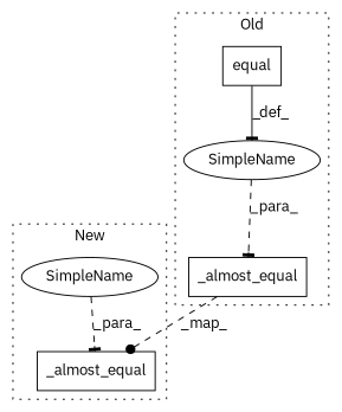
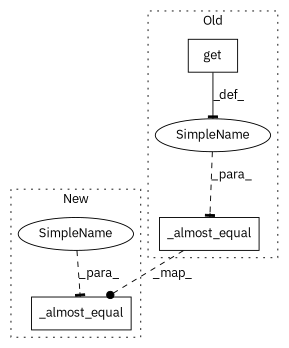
  digraph {
    fontname="IBM Plex Sans"
    node [a=32 l="14,1" shape=box fontname="IBM Plex Sans"]
    edge [style=dashed arrowhead=tee fontname="IBM Plex Sans"]
    n1 [label=_almost_equal s="5814,5843"]
-   n2 [l=5 label=equal s=5803]
+   n2 [l=5 label=get s=5803]
    n3 [a=42 l=6 label=SimpleName s=5771 shape=ellipse]
    n4 [label=_almost_equal s="5882,5911"]
    n5 [a=42 l=6 label=SimpleName s=5838 shape=ellipse]
    subgraph cluster_1 {
      label=Old
      style=dotted
      n1
      n2
      n3
    }
    subgraph cluster_2 {
      label=New
      style=dotted
      n4
      n5
    }
    n1 -> n4 [label=_map_ arrowhead=dot]
    n2 -> n3 [label=_def_ style=solid]
    n3 -> n1 [label=_para_]
    n5 -> n4 [label=_para_]
  }
